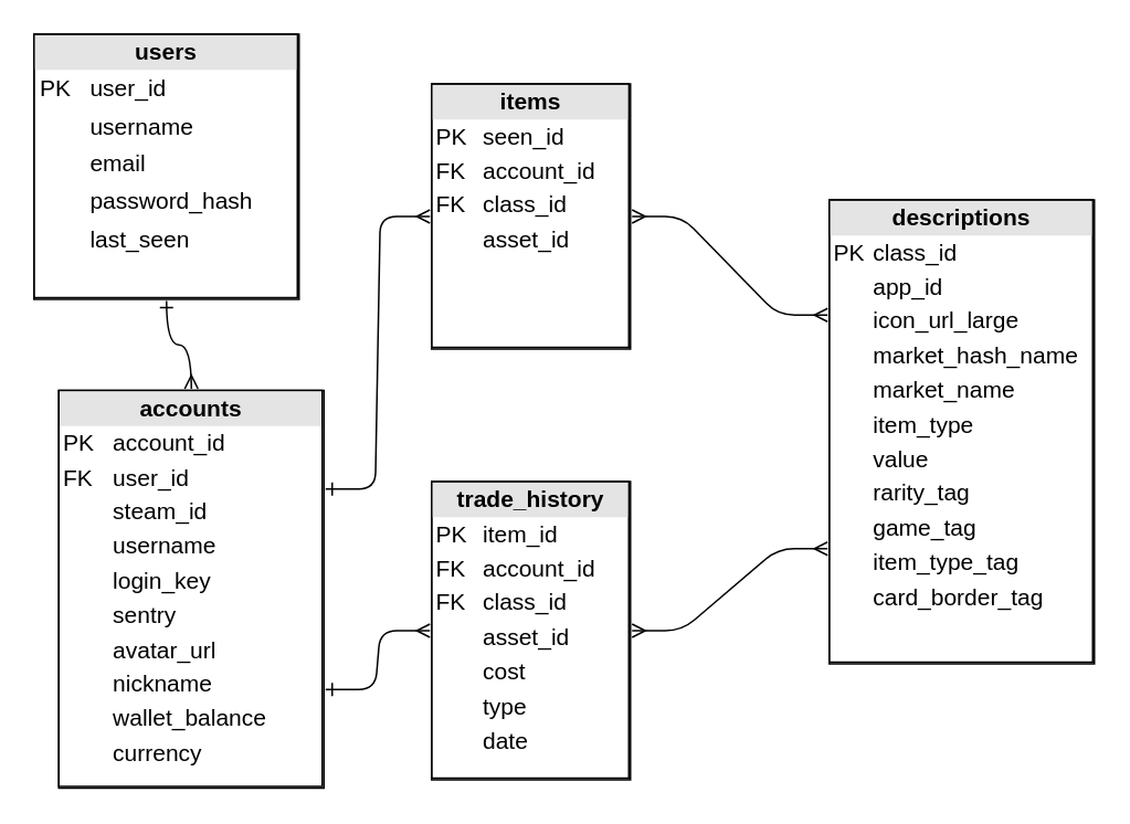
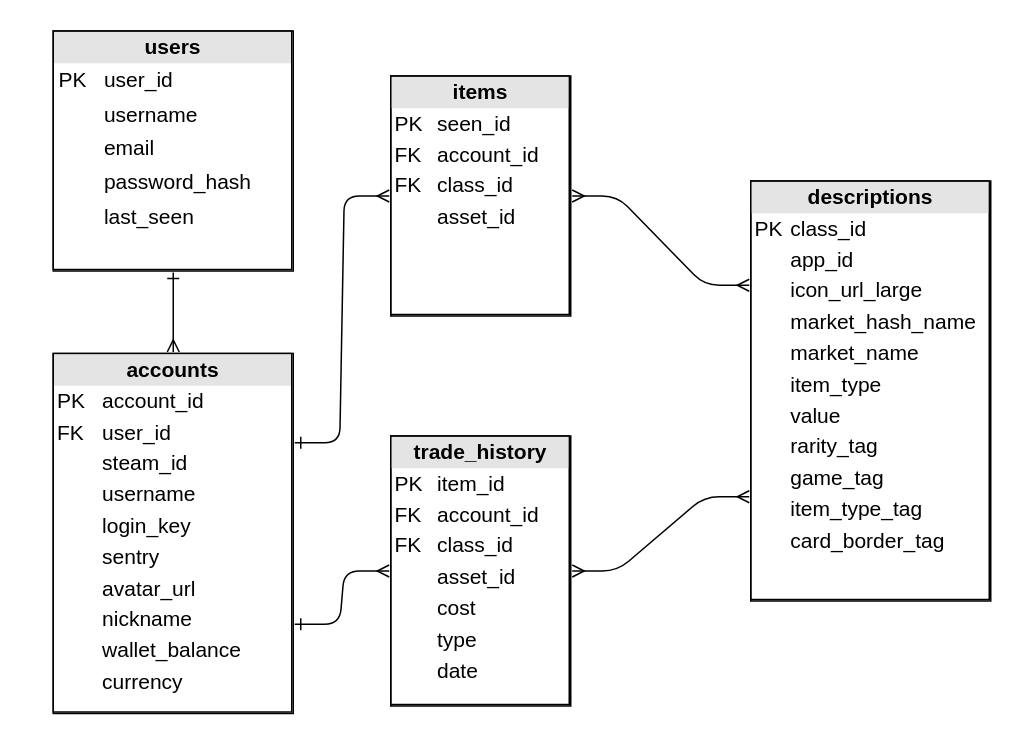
  <mxCell id="0" />
  <mxCell id="1" parent="0" />
  <mxCell id="2" value="&lt;div style=&quot;text-align: center ; box-sizing: border-box ; width: 100% ; background: rgb(228 , 228 , 228) ; padding: 2px ; font-size: 14px&quot;&gt;&lt;b&gt;accounts&lt;/b&gt;&lt;/div&gt;&lt;table style=&quot;width: 100% ; font-size: 14px&quot; cellpadding=&quot;2&quot; cellspacing=&quot;0&quot;&gt;&lt;tbody style=&quot;font-size: 14px&quot;&gt;&lt;tr style=&quot;font-size: 14px&quot;&gt;&lt;td style=&quot;font-size: 14px&quot;&gt;PK&lt;/td&gt;&lt;td style=&quot;font-size: 14px&quot;&gt;account_id&lt;/td&gt;&lt;/tr&gt;&lt;tr style=&quot;font-size: 14px&quot;&gt;&lt;td style=&quot;font-size: 14px&quot;&gt;FK&lt;/td&gt;&lt;td style=&quot;font-size: 14px&quot;&gt;user_id&lt;/td&gt;&lt;/tr&gt;&lt;tr&gt;&lt;td&gt;&lt;br&gt;&lt;/td&gt;&lt;td&gt;steam_id&lt;br&gt;&lt;/td&gt;&lt;/tr&gt;&lt;tr&gt;&lt;td&gt;&lt;br&gt;&lt;/td&gt;&lt;td&gt;username&lt;br&gt;&lt;/td&gt;&lt;/tr&gt;&lt;tr&gt;&lt;td&gt;&lt;br&gt;&lt;/td&gt;&lt;td&gt;login_key&lt;br&gt;&lt;/td&gt;&lt;/tr&gt;&lt;tr&gt;&lt;td&gt;&lt;br&gt;&lt;/td&gt;&lt;td&gt;sentry&lt;br&gt;&lt;/td&gt;&lt;/tr&gt;&lt;tr&gt;&lt;td&gt;&lt;br&gt;&lt;/td&gt;&lt;td&gt;avatar_url&lt;br&gt;&lt;/td&gt;&lt;/tr&gt;&lt;tr&gt;&lt;td&gt;&lt;br&gt;&lt;/td&gt;&lt;td&gt;nickname&lt;br&gt;&lt;/td&gt;&lt;/tr&gt;&lt;tr&gt;&lt;td&gt;&lt;br&gt;&lt;/td&gt;&lt;td&gt;wallet_balance&lt;br&gt;&lt;/td&gt;&lt;/tr&gt;&lt;tr&gt;&lt;td&gt;&lt;br&gt;&lt;/td&gt;&lt;td&gt;currency&lt;br&gt;&lt;/td&gt;&lt;/tr&gt;&lt;/tbody&gt;&lt;/table&gt;" style="verticalAlign=top;align=left;overflow=fill;html=1;rounded=0;glass=0;sketch=0;shadow=0;perimeterSpacing=1;fillColor=#FFFFFF;labelBorderColor=#000000;horizontal=1;metaEdit=0;collapsible=0;dropTarget=0;container=0;arcSize=12;fillOpacity=100;strokeOpacity=100;labelPadding=0;fontSize=14;fontColor=#000000;strokeColor=#000000;" parent="1" vertex="1"><mxGeometry x="35" y="235" width="160" height="240" as="geometry" /></mxCell>
  <mxCell id="3" value="&lt;div style=&quot;text-align: center ; box-sizing: border-box ; width: 100% ; background: rgb(228 , 228 , 228) ; padding: 2px ; font-size: 14px&quot;&gt;&lt;b&gt;items&lt;/b&gt;&lt;/div&gt;&lt;table style=&quot;width: 100% ; font-size: 14px&quot; cellpadding=&quot;2&quot; cellspacing=&quot;0&quot;&gt;&lt;tbody style=&quot;font-size: 14px&quot;&gt;&lt;tr style=&quot;font-size: 14px&quot;&gt;&lt;td style=&quot;font-size: 14px&quot;&gt;PK&lt;/td&gt;&lt;td style=&quot;font-size: 14px&quot;&gt;seen_id&lt;/td&gt;&lt;/tr&gt;&lt;tr&gt;&lt;td&gt;FK&lt;/td&gt;&lt;td&gt;account_id&lt;br&gt;&lt;/td&gt;&lt;/tr&gt;&lt;tr&gt;&lt;td&gt;FK&lt;/td&gt;&lt;td&gt;class_id&lt;br&gt;&lt;/td&gt;&lt;/tr&gt;&lt;tr&gt;&lt;td&gt;&lt;br&gt;&lt;/td&gt;&lt;td&gt;asset_id&lt;br&gt;&lt;/td&gt;&lt;/tr&gt;&lt;/tbody&gt;&lt;/table&gt;" style="verticalAlign=top;align=left;overflow=fill;html=1;rounded=0;glass=0;sketch=0;shadow=0;perimeterSpacing=1;fillColor=#FFFFFF;labelBorderColor=#000000;horizontal=1;metaEdit=0;collapsible=0;dropTarget=0;container=0;arcSize=12;fillOpacity=100;strokeOpacity=100;labelPadding=0;fontSize=14;fontColor=#000000;" parent="1" vertex="1"><mxGeometry x="260" y="50" width="120" height="160" as="geometry" /></mxCell>
  <mxCell id="4" value="&lt;div style=&quot;text-align: center ; box-sizing: border-box ; width: 100% ; background: rgb(228 , 228 , 228) ; padding: 2px ; font-size: 14px&quot;&gt;&lt;b&gt;descriptions&lt;/b&gt;&lt;/div&gt;&lt;table style=&quot;width: 100% ; font-size: 14px&quot; cellpadding=&quot;2&quot; cellspacing=&quot;0&quot;&gt;&lt;tbody style=&quot;font-size: 14px&quot;&gt;&lt;tr style=&quot;font-size: 14px&quot;&gt;&lt;td style=&quot;font-size: 14px&quot;&gt;PK&lt;/td&gt;&lt;td style=&quot;font-size: 14px&quot;&gt;class_id&lt;/td&gt;&lt;/tr&gt;&lt;tr&gt;&lt;td&gt;&lt;br&gt;&lt;/td&gt;&lt;td&gt;app_id&lt;br&gt;&lt;/td&gt;&lt;/tr&gt;&lt;tr&gt;&lt;td&gt;&lt;br&gt;&lt;/td&gt;&lt;td&gt;icon_url_large&lt;br&gt;&lt;/td&gt;&lt;/tr&gt;&lt;tr&gt;&lt;td&gt;&lt;br&gt;&lt;/td&gt;&lt;td&gt;market_hash_name&lt;br&gt;&lt;/td&gt;&lt;/tr&gt;&lt;tr&gt;&lt;td&gt;&lt;br&gt;&lt;/td&gt;&lt;td&gt;market_name&lt;br&gt;&lt;/td&gt;&lt;/tr&gt;&lt;tr&gt;&lt;td&gt;&lt;br&gt;&lt;/td&gt;&lt;td&gt;item_type&lt;br&gt;&lt;/td&gt;&lt;/tr&gt;&lt;tr&gt;&lt;td&gt;&lt;br&gt;&lt;/td&gt;&lt;td&gt;value&lt;br&gt;&lt;/td&gt;&lt;/tr&gt;&lt;tr&gt;&lt;td&gt;&lt;br&gt;&lt;/td&gt;&lt;td&gt;rarity_tag&lt;br&gt;&lt;/td&gt;&lt;/tr&gt;&lt;tr&gt;&lt;td&gt;&lt;br&gt;&lt;/td&gt;&lt;td&gt;game_tag&lt;br&gt;&lt;/td&gt;&lt;/tr&gt;&lt;tr&gt;&lt;td&gt;&lt;br&gt;&lt;/td&gt;&lt;td&gt;item_type_tag&lt;br&gt;&lt;/td&gt;&lt;/tr&gt;&lt;tr&gt;&lt;td&gt;&lt;br&gt;&lt;/td&gt;&lt;td&gt;card_border_tag&lt;br&gt;&lt;/td&gt;&lt;/tr&gt;&lt;tr style=&quot;font-size: 14px&quot;&gt;&lt;td style=&quot;font-size: 14px&quot;&gt;&lt;/td&gt;&lt;td style=&quot;font-size: 14px&quot;&gt;&lt;/td&gt;&lt;/tr&gt;&lt;/tbody&gt;&lt;/table&gt;" style="verticalAlign=top;align=left;overflow=fill;html=1;rounded=0;glass=0;sketch=0;shadow=0;perimeterSpacing=1;fillColor=#FFFFFF;labelBorderColor=#000000;horizontal=1;metaEdit=0;collapsible=0;dropTarget=0;container=0;arcSize=12;fillOpacity=100;strokeOpacity=100;labelPadding=0;fontSize=14;fontColor=#000000;" parent="1" vertex="1"><mxGeometry x="500" y="120" width="160" height="280" as="geometry" /></mxCell>
  <mxCell id="5" value="&lt;div style=&quot;text-align: center ; box-sizing: border-box ; width: 100% ; background: rgb(228 , 228 , 228) ; padding: 2px ; font-size: 14px&quot;&gt;&lt;b&gt;trade_history&lt;/b&gt;&lt;/div&gt;&lt;table style=&quot;width: 100% ; font-size: 14px&quot; cellpadding=&quot;2&quot; cellspacing=&quot;0&quot;&gt;&lt;tbody style=&quot;font-size: 14px&quot;&gt;&lt;tr style=&quot;font-size: 14px&quot;&gt;&lt;td style=&quot;font-size: 14px&quot;&gt;PK&lt;/td&gt;&lt;td style=&quot;font-size: 14px&quot;&gt;item_id&lt;/td&gt;&lt;/tr&gt;&lt;tr style=&quot;font-size: 14px&quot;&gt;&lt;td style=&quot;font-size: 14px&quot;&gt;FK&lt;/td&gt;&lt;td style=&quot;font-size: 14px&quot;&gt;account_id&lt;/td&gt;&lt;/tr&gt;&lt;tr&gt;&lt;td&gt;FK&lt;/td&gt;&lt;td&gt;class_id&lt;br&gt;&lt;/td&gt;&lt;/tr&gt;&lt;tr&gt;&lt;td&gt;&lt;br&gt;&lt;/td&gt;&lt;td&gt;asset_id&lt;/td&gt;&lt;/tr&gt;&lt;tr&gt;&lt;td&gt;&lt;br&gt;&lt;/td&gt;&lt;td&gt;cost&lt;/td&gt;&lt;/tr&gt;&lt;tr&gt;&lt;td&gt;&lt;br&gt;&lt;/td&gt;&lt;td&gt;type&lt;/td&gt;&lt;/tr&gt;&lt;tr&gt;&lt;td&gt;&lt;br&gt;&lt;/td&gt;&lt;td&gt;date&lt;/td&gt;&lt;/tr&gt;&lt;/tbody&gt;&lt;/table&gt;" style="verticalAlign=top;align=left;overflow=fill;html=1;rounded=0;glass=0;sketch=0;shadow=0;perimeterSpacing=1;fillColor=#FFFFFF;labelBorderColor=#000000;horizontal=1;metaEdit=0;collapsible=0;dropTarget=0;container=0;arcSize=12;fillOpacity=100;strokeOpacity=100;labelPadding=0;fontSize=14;fontColor=#000000;" parent="1" vertex="1"><mxGeometry x="260" y="290" width="120" height="180" as="geometry" /></mxCell>
- <mxCell id="6" value="&lt;div style=&quot;box-sizing: border-box ; width: 100% ; background: rgb(228 , 228 , 228) ; padding: 2px ; font-size: 14px&quot;&gt;&lt;b&gt;users&lt;/b&gt;&lt;/div&gt;&lt;table style=&quot;width: 100% ; font-size: 14px&quot; cellpadding=&quot;3&quot; cellspacing=&quot;0&quot;&gt;&lt;tbody style=&quot;font-size: 14px&quot;&gt;&lt;tr style=&quot;font-size: 14px&quot;&gt;&lt;td style=&quot;text-align: justify ; font-size: 14px&quot;&gt;PK&lt;/td&gt;&lt;td style=&quot;text-align: justify ; font-size: 14px&quot;&gt;user_id&lt;/td&gt;&lt;/tr&gt;&lt;tr style=&quot;font-size: 14px&quot;&gt;&lt;td style=&quot;text-align: justify ; font-size: 14px&quot;&gt;&lt;/td&gt;&lt;td style=&quot;text-align: justify ; font-size: 14px&quot;&gt;username&lt;/td&gt;&lt;/tr&gt;&lt;tr&gt;&lt;td style=&quot;text-align: justify&quot;&gt;&lt;br&gt;&lt;/td&gt;&lt;td style=&quot;text-align: justify&quot;&gt;email&lt;/td&gt;&lt;/tr&gt;&lt;tr&gt;&lt;td style=&quot;text-align: justify&quot;&gt;&lt;br&gt;&lt;/td&gt;&lt;td style=&quot;text-align: justify&quot;&gt;password_hash&lt;/td&gt;&lt;/tr&gt;&lt;tr&gt;&lt;td style=&quot;text-align: justify&quot;&gt;&lt;br&gt;&lt;/td&gt;&lt;td style=&quot;text-align: justify&quot;&gt;last_seen&lt;/td&gt;&lt;/tr&gt;&lt;/tbody&gt;&lt;/table&gt;" style="verticalAlign=top;align=center;overflow=fill;html=1;rounded=0;glass=0;sketch=0;shadow=0;perimeterSpacing=1;fillColor=#FFFFFF;labelBorderColor=#000000;horizontal=1;metaEdit=0;collapsible=0;dropTarget=0;container=0;arcSize=12;fillOpacity=100;strokeOpacity=100;labelPadding=0;fontSize=14;fontColor=#000000;" parent="1" vertex="1"><mxGeometry x="20" y="20" width="160" height="160" as="geometry" /></mxCell>
+ <mxCell id="6" value="&lt;div style=&quot;box-sizing: border-box ; width: 100% ; background: rgb(228 , 228 , 228) ; padding: 2px ; font-size: 14px&quot;&gt;&lt;b&gt;users&lt;/b&gt;&lt;/div&gt;&lt;table style=&quot;width: 100% ; font-size: 14px&quot; cellpadding=&quot;3&quot; cellspacing=&quot;0&quot;&gt;&lt;tbody style=&quot;font-size: 14px&quot;&gt;&lt;tr style=&quot;font-size: 14px&quot;&gt;&lt;td style=&quot;text-align: justify ; font-size: 14px&quot;&gt;PK&lt;/td&gt;&lt;td style=&quot;text-align: justify ; font-size: 14px&quot;&gt;user_id&lt;/td&gt;&lt;/tr&gt;&lt;tr style=&quot;font-size: 14px&quot;&gt;&lt;td style=&quot;text-align: justify ; font-size: 14px&quot;&gt;&lt;/td&gt;&lt;td style=&quot;text-align: justify ; font-size: 14px&quot;&gt;username&lt;/td&gt;&lt;/tr&gt;&lt;tr&gt;&lt;td style=&quot;text-align: justify&quot;&gt;&lt;br&gt;&lt;/td&gt;&lt;td style=&quot;text-align: justify&quot;&gt;email&lt;/td&gt;&lt;/tr&gt;&lt;tr&gt;&lt;td style=&quot;text-align: justify&quot;&gt;&lt;br&gt;&lt;/td&gt;&lt;td style=&quot;text-align: justify&quot;&gt;password_hash&lt;/td&gt;&lt;/tr&gt;&lt;tr&gt;&lt;td style=&quot;text-align: justify&quot;&gt;&lt;br&gt;&lt;/td&gt;&lt;td style=&quot;text-align: justify&quot;&gt;last_seen&lt;/td&gt;&lt;/tr&gt;&lt;/tbody&gt;&lt;/table&gt;" style="verticalAlign=top;align=center;overflow=fill;html=1;rounded=0;glass=0;sketch=0;shadow=0;perimeterSpacing=1;fillColor=#FFFFFF;labelBorderColor=#000000;horizontal=1;metaEdit=0;collapsible=0;dropTarget=0;container=0;arcSize=12;fillOpacity=100;strokeOpacity=100;labelPadding=0;fontSize=14;fontColor=#000000;" parent="1" vertex="1"><mxGeometry x="35" y="20" width="160" height="160" as="geometry" /></mxCell>
  <mxCell id="7" value="" style="endArrow=ERone;startArrow=ERmany;html=1;strokeColor=#000000;entryX=0.5;entryY=1;entryDx=0;entryDy=0;exitX=0.5;exitY=0;exitDx=0;exitDy=0;edgeStyle=orthogonalEdgeStyle;curved=1;startFill=0;endFill=0;" parent="1" source="2" target="6" edge="1"><mxGeometry width="50" height="50" relative="1" as="geometry"><mxPoint x="210" y="300" as="sourcePoint" /><mxPoint x="260" y="250" as="targetPoint" /></mxGeometry></mxCell>
  <mxCell id="8" value="" style="endArrow=ERmany;startArrow=ERone;html=1;strokeColor=#000000;entryX=0;entryY=0.5;entryDx=0;entryDy=0;exitX=1;exitY=0.25;exitDx=0;exitDy=0;edgeStyle=entityRelationEdgeStyle;startFill=0;endFill=0;" edge="1" parent="1" source="2" target="3"><mxGeometry width="50" height="50" relative="1" as="geometry"><mxPoint x="320" y="310" as="sourcePoint" /><mxPoint x="320" y="232" as="targetPoint" /></mxGeometry></mxCell>
  <mxCell id="9" value="" style="endArrow=ERmany;startArrow=ERone;html=1;strokeColor=#000000;entryX=0;entryY=0.5;entryDx=0;entryDy=0;exitX=1;exitY=0.75;exitDx=0;exitDy=0;edgeStyle=entityRelationEdgeStyle;startFill=0;endFill=0;" edge="1" parent="1" source="2" target="5"><mxGeometry width="50" height="50" relative="1" as="geometry"><mxPoint x="570" y="479.5" as="sourcePoint" /><mxPoint x="648" y="300" as="targetPoint" /></mxGeometry></mxCell>
  <mxCell id="10" value="" style="endArrow=ERmany;startArrow=ERmany;html=1;strokeColor=#000000;entryX=0;entryY=0.25;entryDx=0;entryDy=0;exitX=1;exitY=0.5;exitDx=0;exitDy=0;edgeStyle=entityRelationEdgeStyle;startFill=0;endFill=0;" edge="1" parent="1" source="3" target="4"><mxGeometry width="50" height="50" relative="1" as="geometry"><mxPoint x="191" y="329.5" as="sourcePoint" /><mxPoint x="269" y="150" as="targetPoint" /></mxGeometry></mxCell>
  <mxCell id="11" value="" style="endArrow=ERmany;startArrow=ERmany;html=1;strokeColor=#000000;entryX=0;entryY=0.75;entryDx=0;entryDy=0;exitX=1;exitY=0.5;exitDx=0;exitDy=0;edgeStyle=entityRelationEdgeStyle;startFill=0;endFill=0;" edge="1" parent="1" source="5" target="4"><mxGeometry width="50" height="50" relative="1" as="geometry"><mxPoint x="431" y="150" as="sourcePoint" /><mxPoint x="509" y="189.5" as="targetPoint" /></mxGeometry></mxCell>
